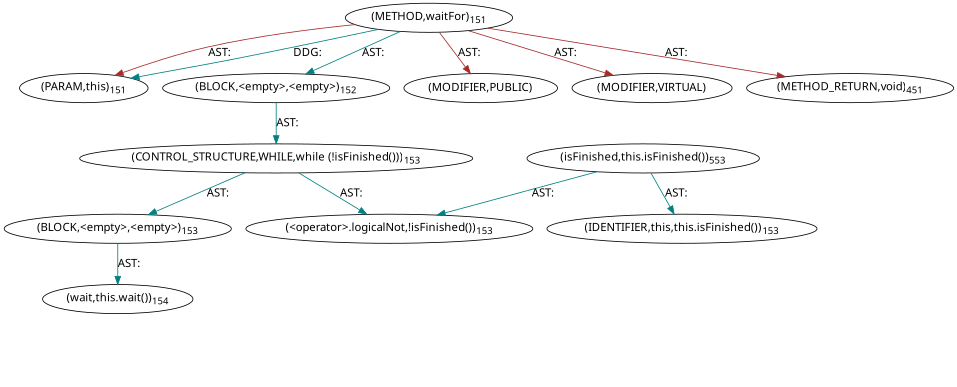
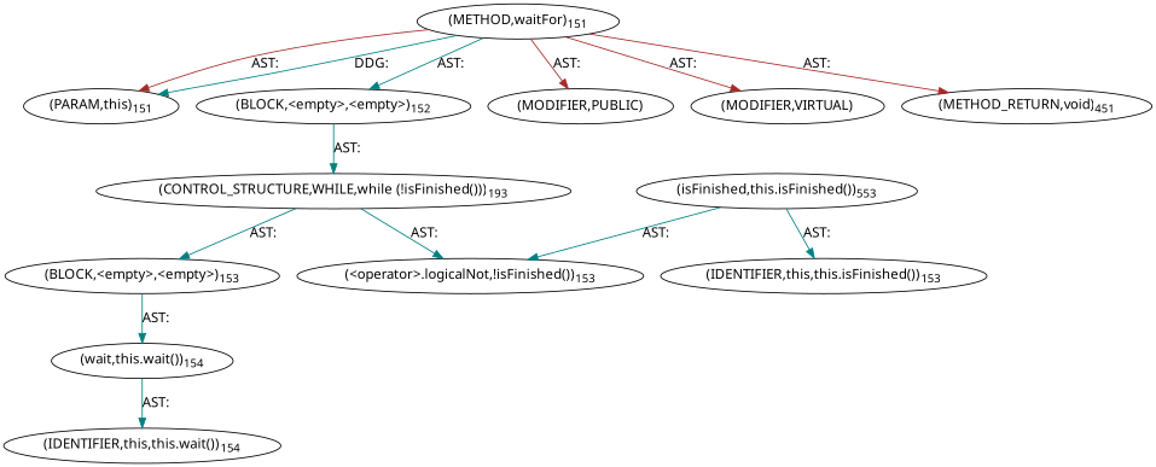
  digraph {
    fontname="Noto Sans"
    node [fontname="Noto Sans"]
    edge [color=teal fontname="Noto Sans"]
    n1 [label=<(METHOD,waitFor)<SUB>151</SUB>>]
    n2 [label=<(PARAM,this)<SUB>151</SUB>>]
    n3 [label=<(BLOCK,&lt;empty&gt;,&lt;empty&gt;)<SUB>152</SUB>>]
    n4 [label=<(MODIFIER,PUBLIC)>]
    n5 [label=<(MODIFIER,VIRTUAL)>]
    n6 [label=<(METHOD_RETURN,void)<SUB>451</SUB>>]
-   n7 [label=<(CONTROL_STRUCTURE,WHILE,while (!isFinished()))<SUB>153</SUB>>]
+   n7 [label=<(CONTROL_STRUCTURE,WHILE,while (!isFinished()))<SUB>193</SUB>>]
    n8 [label=<(&lt;operator&gt;.logicalNot,!isFinished())<SUB>153</SUB>>]
    n9 [label=<(BLOCK,&lt;empty&gt;,&lt;empty&gt;)<SUB>153</SUB>>]
    n10 [label=<(wait,this.wait())<SUB>154</SUB>>]
    n11 [label=<(isFinished,this.isFinished())<SUB>553</SUB>>]
    n12 [label=<(IDENTIFIER,this,this.isFinished())<SUB>153</SUB>>]
+   n13 [label=<(IDENTIFIER,this,this.wait())<SUB>154</SUB>>]
    n1 -> n2 [color=brown label="AST: "]
    n1 -> n2 [label="DDG: "]
    n1 -> n3 [label="AST: "]
    n1 -> n4 [color=brown label="AST: "]
    n1 -> n5 [color=brown label="AST: "]
    n1 -> n6 [color=brown label="AST: "]
    n3 -> n7 [label="AST: "]
    n7 -> n8 [label="AST: "]
    n7 -> n9 [label="AST: "]
    n9 -> n10 [label="AST: "]
+   n10 -> n13 [label="AST: "]
    n11 -> n8 [label="AST: "]
    n11 -> n12 [label="AST: "]
  }
